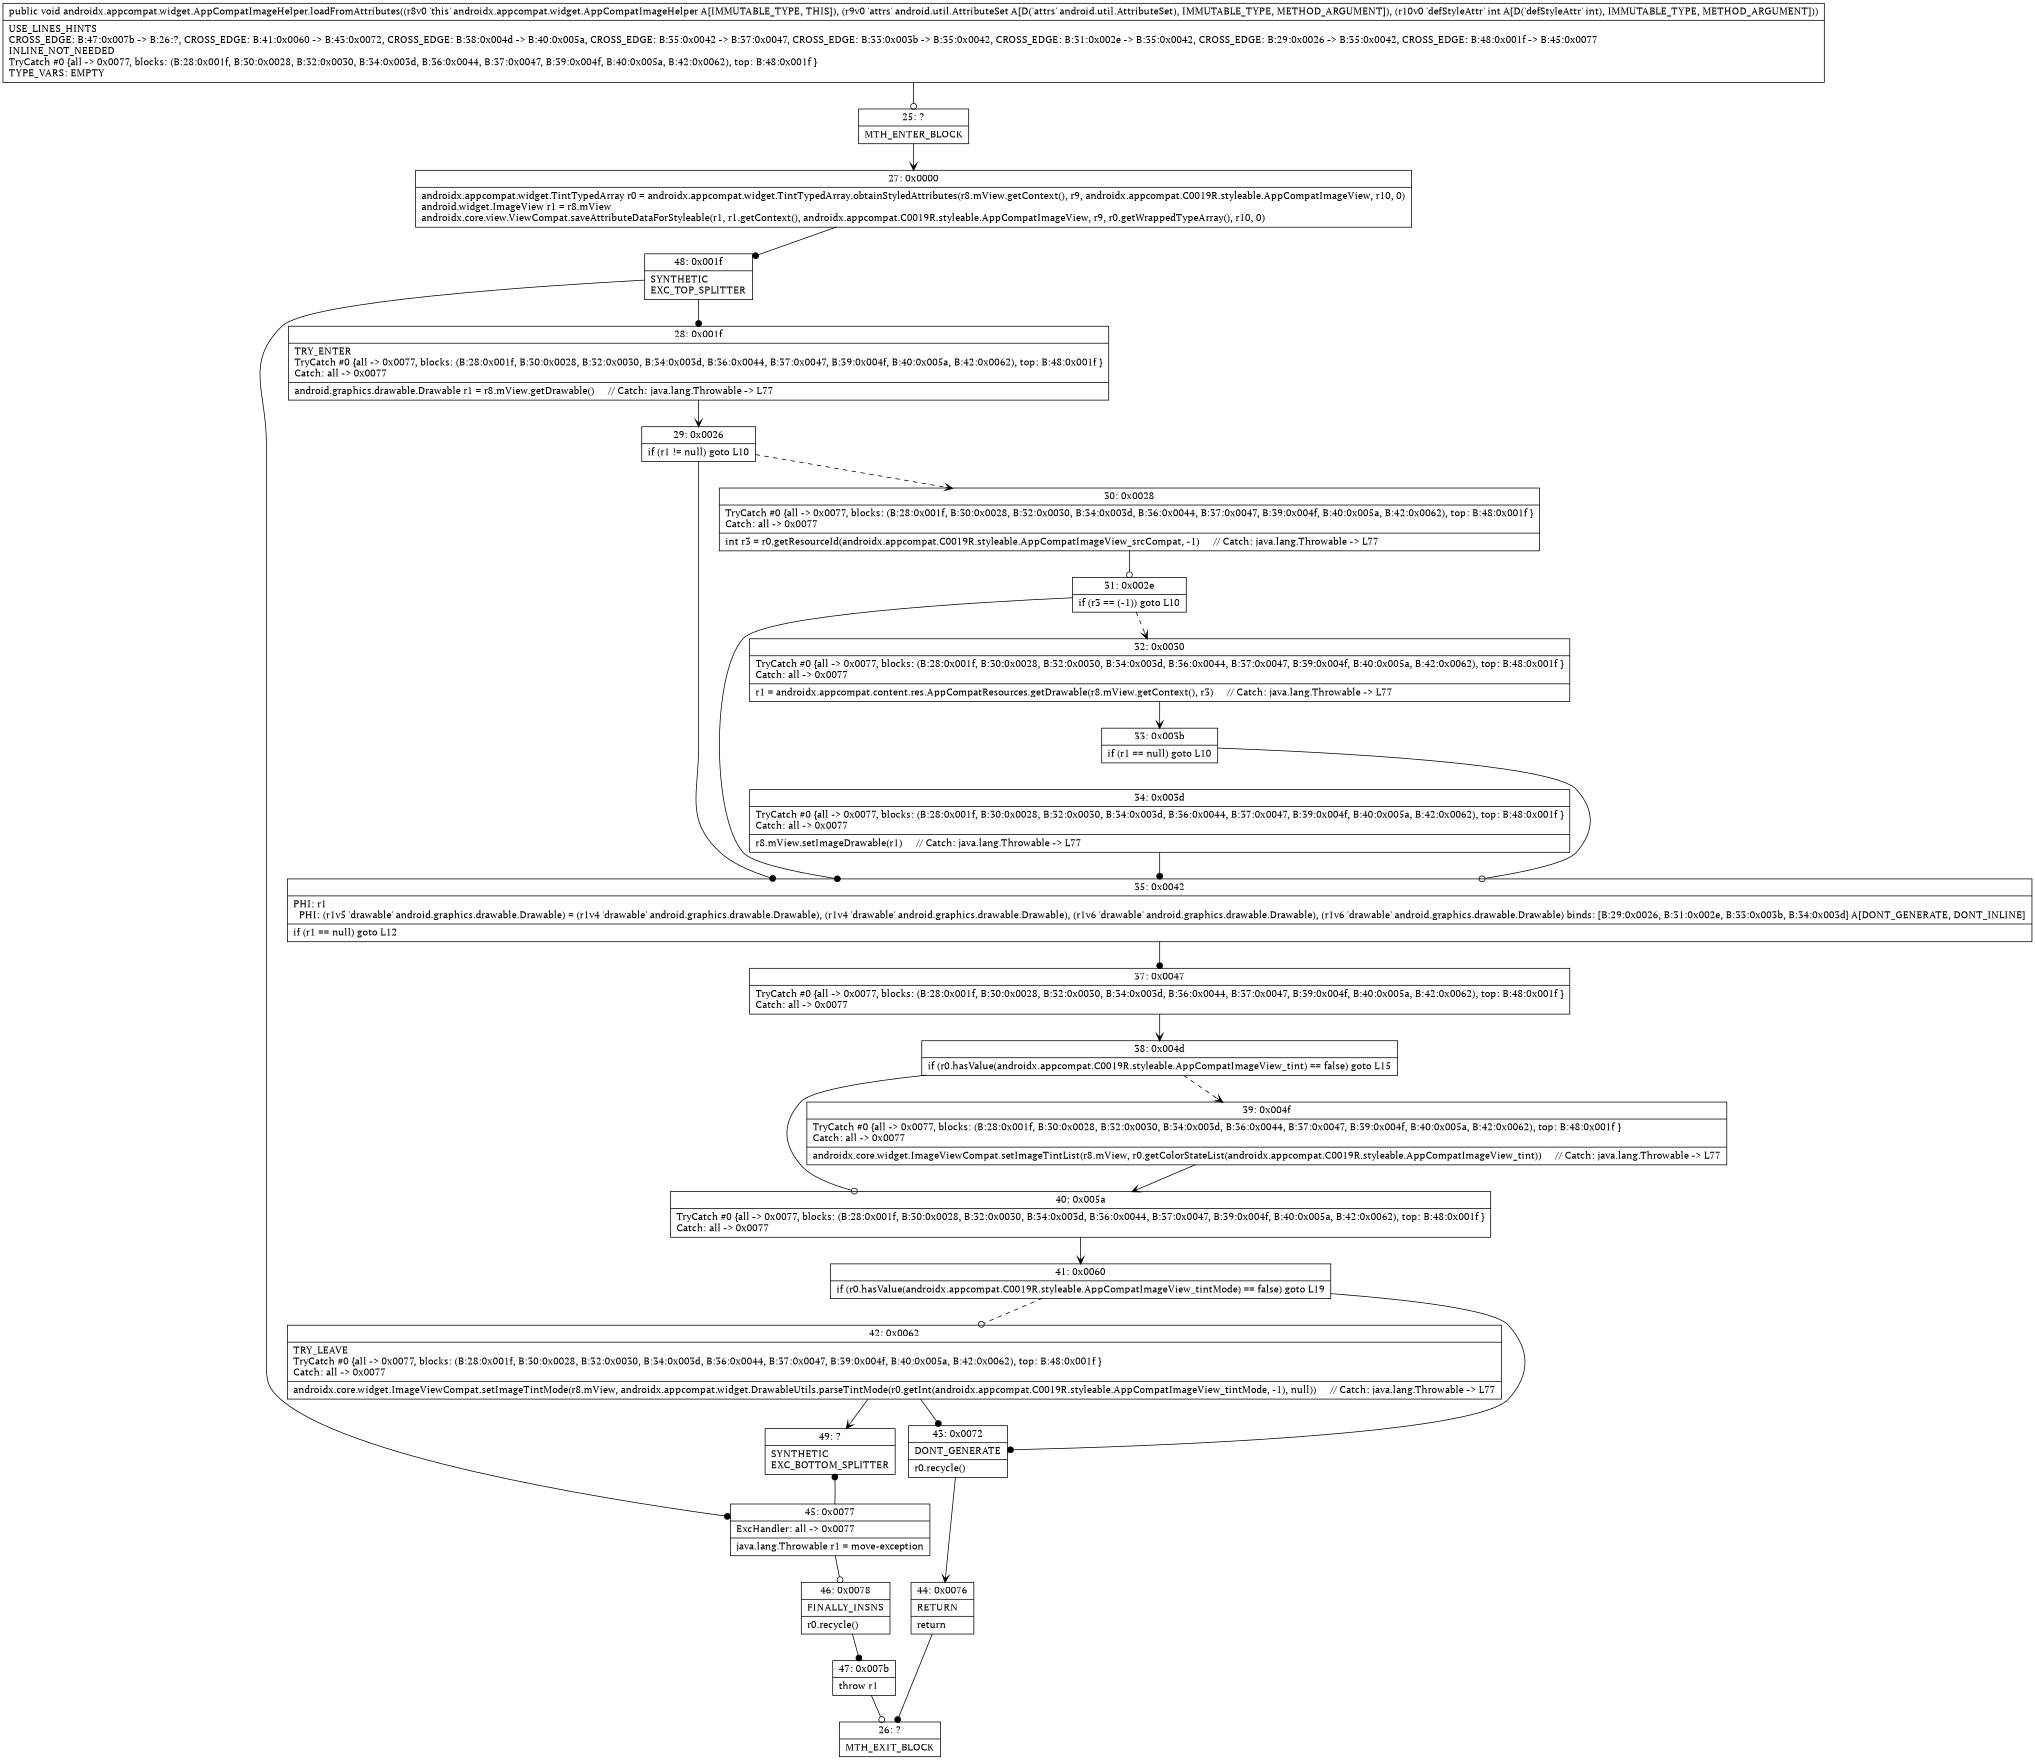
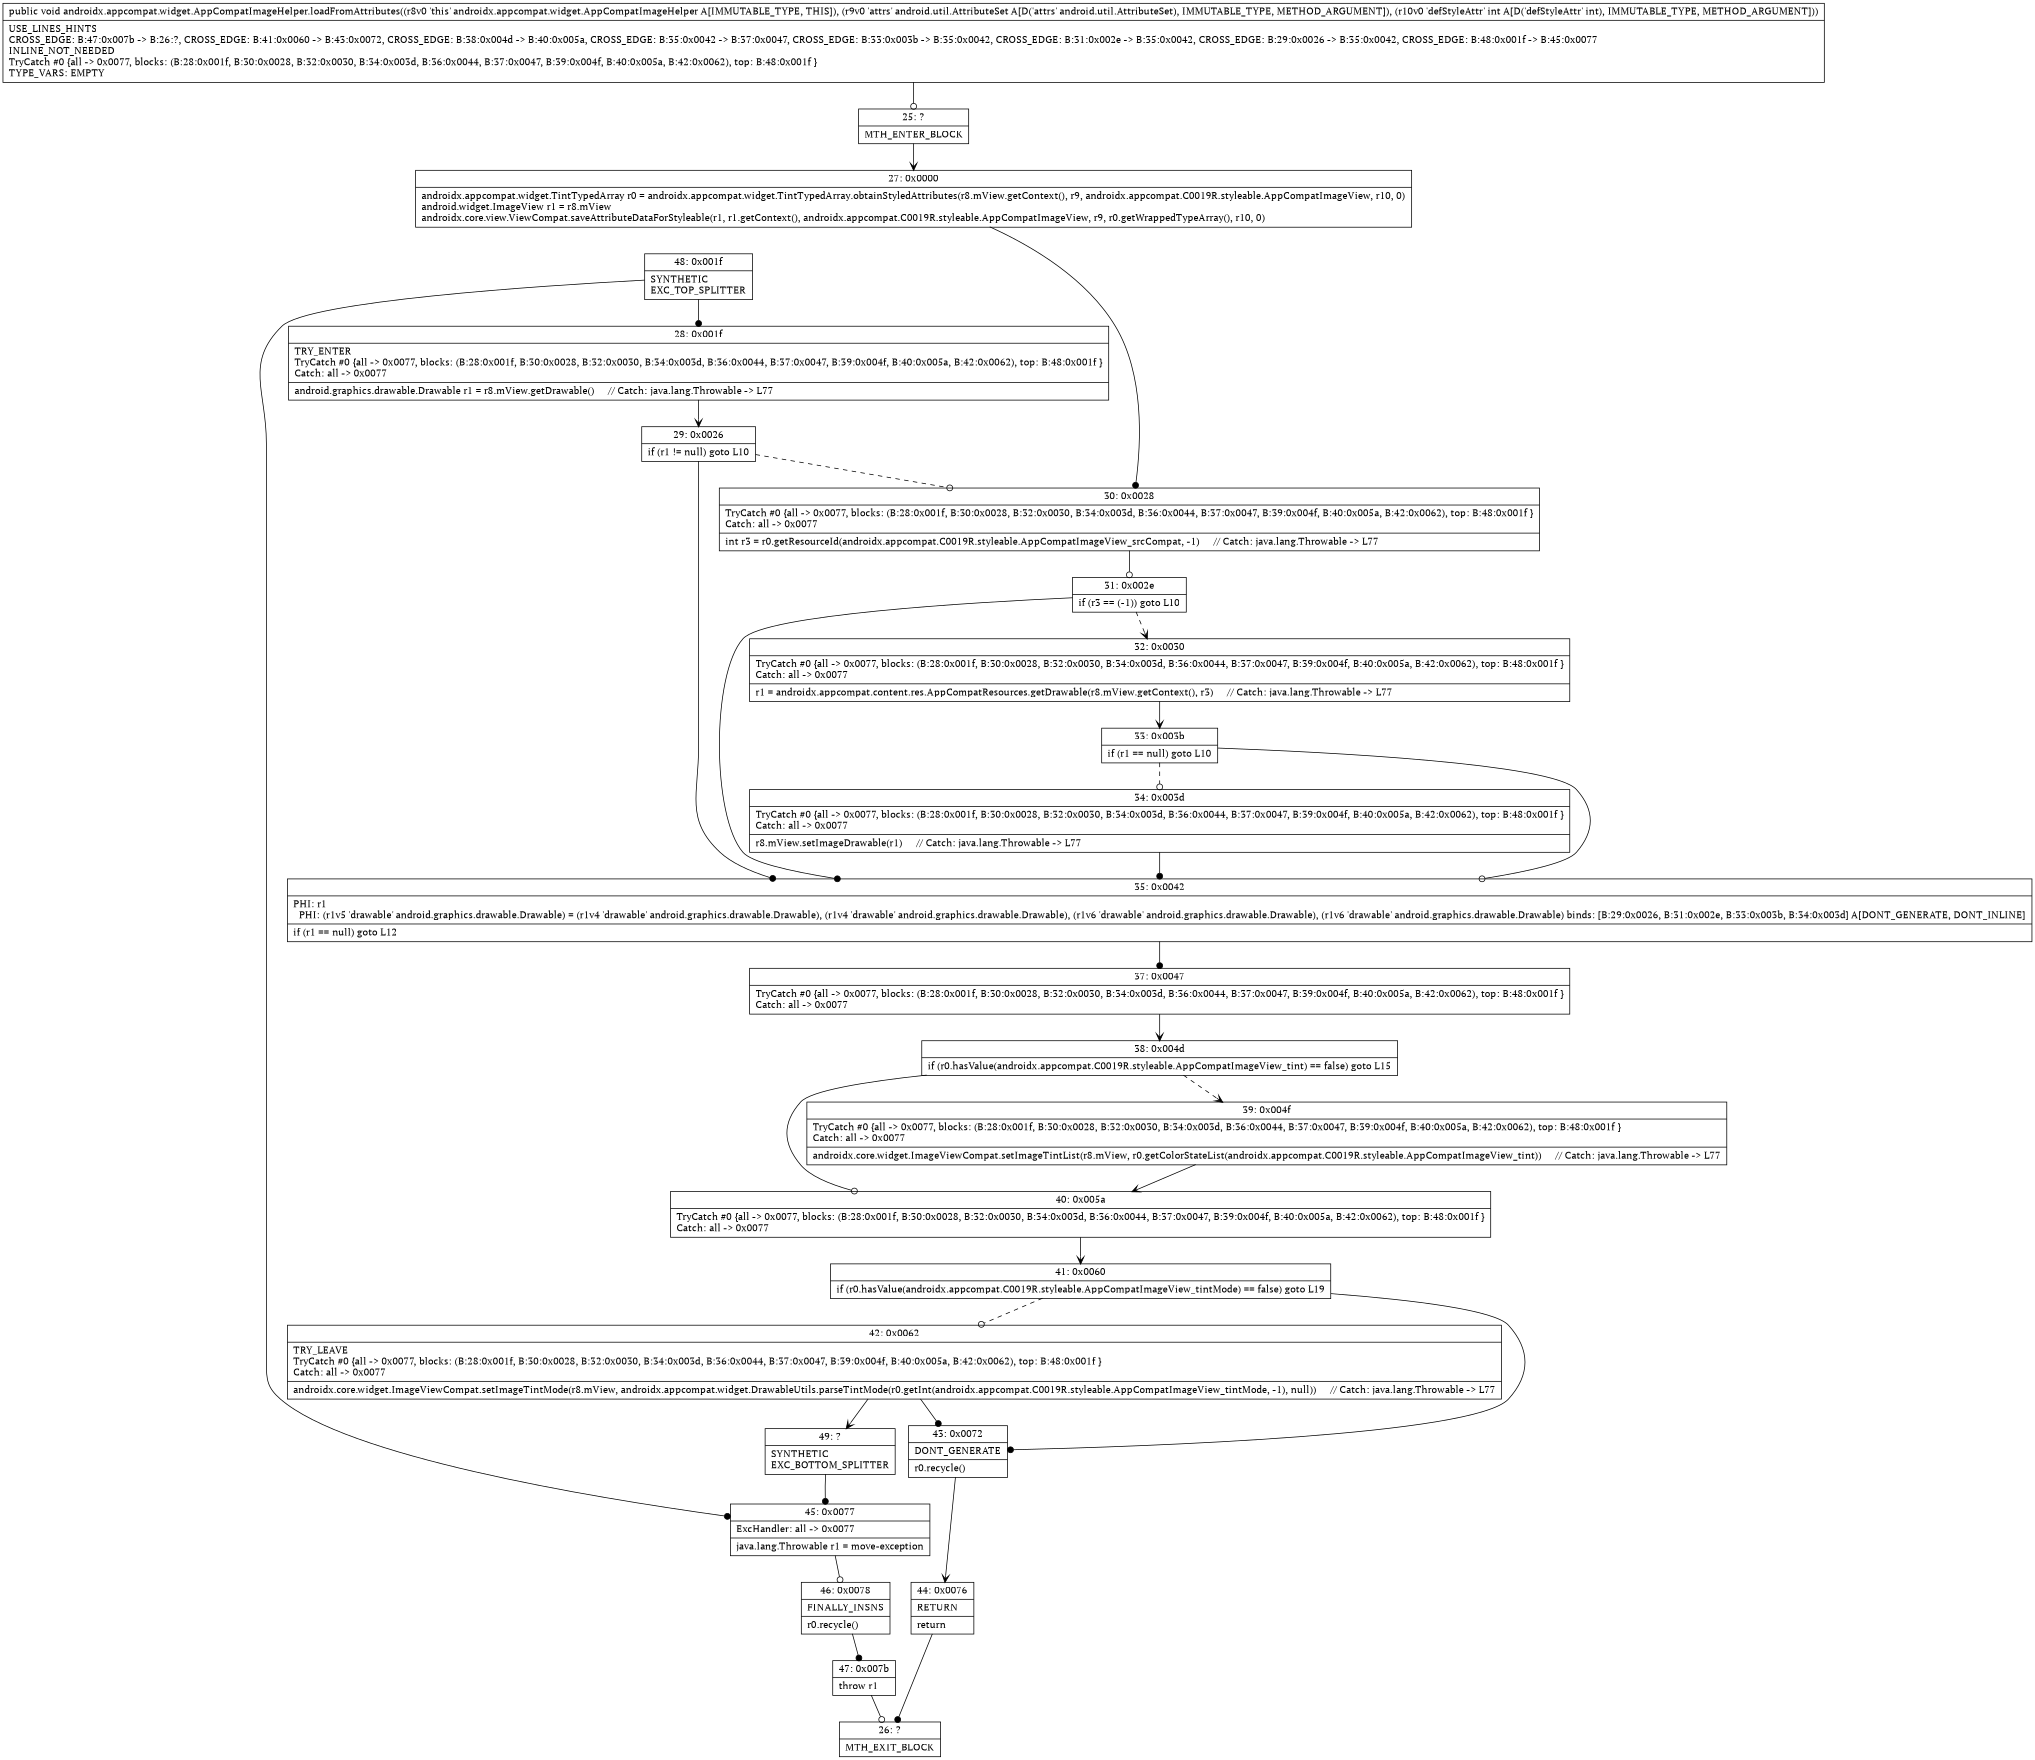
  digraph {
    fontname="PT Serif"
    node [fontname="PT Serif" shape=record]
    edge [arrowhead=dot fontname="PT Serif"]
    n1 [label="{25\:\ ?|MTH_ENTER_BLOCK\l}"]
    n2 [label="{27\:\ 0x0000|androidx.appcompat.widget.TintTypedArray r0 = androidx.appcompat.widget.TintTypedArray.obtainStyledAttributes(r8.mView.getContext(), r9, androidx.appcompat.C0019R.styleable.AppCompatImageView, r10, 0)\landroid.widget.ImageView r1 = r8.mView\landroidx.core.view.ViewCompat.saveAttributeDataForStyleable(r1, r1.getContext(), androidx.appcompat.C0019R.styleable.AppCompatImageView, r9, r0.getWrappedTypeArray(), r10, 0)\l}"]
    n3 [label="{48\:\ 0x001f|SYNTHETIC\lEXC_TOP_SPLITTER\l}"]
    n4 [label="{28\:\ 0x001f|TRY_ENTER\lTryCatch #0 \{all \-\> 0x0077, blocks: (B:28:0x001f, B:30:0x0028, B:32:0x0030, B:34:0x003d, B:36:0x0044, B:37:0x0047, B:39:0x004f, B:40:0x005a, B:42:0x0062), top: B:48:0x001f \}\lCatch: all \-\> 0x0077\l|android.graphics.drawable.Drawable r1 = r8.mView.getDrawable()     \/\/ Catch: java.lang.Throwable \-\> L77\l}"]
    n5 [label="{45\:\ 0x0077|ExcHandler: all \-\> 0x0077\l|java.lang.Throwable r1 = move\-exception\l}"]
    n6 [label="{29\:\ 0x0026|if (r1 != null) goto L10\l}"]
    n7 [label="{46\:\ 0x0078|FINALLY_INSNS\l|r0.recycle()\l}"]
    n8 [label="{30\:\ 0x0028|TryCatch #0 \{all \-\> 0x0077, blocks: (B:28:0x001f, B:30:0x0028, B:32:0x0030, B:34:0x003d, B:36:0x0044, B:37:0x0047, B:39:0x004f, B:40:0x005a, B:42:0x0062), top: B:48:0x001f \}\lCatch: all \-\> 0x0077\l|int r3 = r0.getResourceId(androidx.appcompat.C0019R.styleable.AppCompatImageView_srcCompat, \-1)     \/\/ Catch: java.lang.Throwable \-\> L77\l}"]
    n9 [label="{35\:\ 0x0042|PHI: r1 \l  PHI: (r1v5 'drawable' android.graphics.drawable.Drawable) = (r1v4 'drawable' android.graphics.drawable.Drawable), (r1v4 'drawable' android.graphics.drawable.Drawable), (r1v6 'drawable' android.graphics.drawable.Drawable), (r1v6 'drawable' android.graphics.drawable.Drawable) binds: [B:29:0x0026, B:31:0x002e, B:33:0x003b, B:34:0x003d] A[DONT_GENERATE, DONT_INLINE]\l|if (r1 == null) goto L12\l}"]
    n10 [label="{31\:\ 0x002e|if (r3 == (\-1)) goto L10\l}"]
    n11 [label="{37\:\ 0x0047|TryCatch #0 \{all \-\> 0x0077, blocks: (B:28:0x001f, B:30:0x0028, B:32:0x0030, B:34:0x003d, B:36:0x0044, B:37:0x0047, B:39:0x004f, B:40:0x005a, B:42:0x0062), top: B:48:0x001f \}\lCatch: all \-\> 0x0077\l}"]
    n12 [label="{32\:\ 0x0030|TryCatch #0 \{all \-\> 0x0077, blocks: (B:28:0x001f, B:30:0x0028, B:32:0x0030, B:34:0x003d, B:36:0x0044, B:37:0x0047, B:39:0x004f, B:40:0x005a, B:42:0x0062), top: B:48:0x001f \}\lCatch: all \-\> 0x0077\l|r1 = androidx.appcompat.content.res.AppCompatResources.getDrawable(r8.mView.getContext(), r3)     \/\/ Catch: java.lang.Throwable \-\> L77\l}"]
    n13 [label="{33\:\ 0x003b|if (r1 == null) goto L10\l}"]
    n14 [label="{34\:\ 0x003d|TryCatch #0 \{all \-\> 0x0077, blocks: (B:28:0x001f, B:30:0x0028, B:32:0x0030, B:34:0x003d, B:36:0x0044, B:37:0x0047, B:39:0x004f, B:40:0x005a, B:42:0x0062), top: B:48:0x001f \}\lCatch: all \-\> 0x0077\l|r8.mView.setImageDrawable(r1)     \/\/ Catch: java.lang.Throwable \-\> L77\l}"]
    n15 [label="{38\:\ 0x004d|if (r0.hasValue(androidx.appcompat.C0019R.styleable.AppCompatImageView_tint) == false) goto L15\l}"]
    n16 [label="{39\:\ 0x004f|TryCatch #0 \{all \-\> 0x0077, blocks: (B:28:0x001f, B:30:0x0028, B:32:0x0030, B:34:0x003d, B:36:0x0044, B:37:0x0047, B:39:0x004f, B:40:0x005a, B:42:0x0062), top: B:48:0x001f \}\lCatch: all \-\> 0x0077\l|androidx.core.widget.ImageViewCompat.setImageTintList(r8.mView, r0.getColorStateList(androidx.appcompat.C0019R.styleable.AppCompatImageView_tint))     \/\/ Catch: java.lang.Throwable \-\> L77\l}"]
    n17 [label="{40\:\ 0x005a|TryCatch #0 \{all \-\> 0x0077, blocks: (B:28:0x001f, B:30:0x0028, B:32:0x0030, B:34:0x003d, B:36:0x0044, B:37:0x0047, B:39:0x004f, B:40:0x005a, B:42:0x0062), top: B:48:0x001f \}\lCatch: all \-\> 0x0077\l}"]
    n18 [label="{41\:\ 0x0060|if (r0.hasValue(androidx.appcompat.C0019R.styleable.AppCompatImageView_tintMode) == false) goto L19\l}"]
    n19 [label="{42\:\ 0x0062|TRY_LEAVE\lTryCatch #0 \{all \-\> 0x0077, blocks: (B:28:0x001f, B:30:0x0028, B:32:0x0030, B:34:0x003d, B:36:0x0044, B:37:0x0047, B:39:0x004f, B:40:0x005a, B:42:0x0062), top: B:48:0x001f \}\lCatch: all \-\> 0x0077\l|androidx.core.widget.ImageViewCompat.setImageTintMode(r8.mView, androidx.appcompat.widget.DrawableUtils.parseTintMode(r0.getInt(androidx.appcompat.C0019R.styleable.AppCompatImageView_tintMode, \-1), null))     \/\/ Catch: java.lang.Throwable \-\> L77\l}"]
    n20 [label="{43\:\ 0x0072|DONT_GENERATE\l|r0.recycle()\l}"]
    n21 [label="{49\:\ ?|SYNTHETIC\lEXC_BOTTOM_SPLITTER\l}"]
    n22 [label="{44\:\ 0x0076|RETURN\l|return\l}"]
    n23 [label="{26\:\ ?|MTH_EXIT_BLOCK\l}"]
    n24 [label="{47\:\ 0x007b|throw r1\l}"]
    n25 [label="{public void androidx.appcompat.widget.AppCompatImageHelper.loadFromAttributes((r8v0 'this' androidx.appcompat.widget.AppCompatImageHelper A[IMMUTABLE_TYPE, THIS]), (r9v0 'attrs' android.util.AttributeSet A[D('attrs' android.util.AttributeSet), IMMUTABLE_TYPE, METHOD_ARGUMENT]), (r10v0 'defStyleAttr' int A[D('defStyleAttr' int), IMMUTABLE_TYPE, METHOD_ARGUMENT]))  | USE_LINES_HINTS\lCROSS_EDGE: B:47:0x007b \-\> B:26:?, CROSS_EDGE: B:41:0x0060 \-\> B:43:0x0072, CROSS_EDGE: B:38:0x004d \-\> B:40:0x005a, CROSS_EDGE: B:35:0x0042 \-\> B:37:0x0047, CROSS_EDGE: B:33:0x003b \-\> B:35:0x0042, CROSS_EDGE: B:31:0x002e \-\> B:35:0x0042, CROSS_EDGE: B:29:0x0026 \-\> B:35:0x0042, CROSS_EDGE: B:48:0x001f \-\> B:45:0x0077\lINLINE_NOT_NEEDED\lTryCatch #0 \{all \-\> 0x0077, blocks: (B:28:0x001f, B:30:0x0028, B:32:0x0030, B:34:0x003d, B:36:0x0044, B:37:0x0047, B:39:0x004f, B:40:0x005a, B:42:0x0062), top: B:48:0x001f \}\lTYPE_VARS: EMPTY\l}"]
    n1 -> n2 [arrowhead=vee]
-   n2 -> n3
+   n2 -> n8
    n3 -> n4
    n3 -> n5
    n4 -> n6 [arrowhead=vee]
    n5 -> n7 [arrowhead=odot]
-   n6 -> n8 [arrowhead=vee style=dashed]
+   n6 -> n8 [arrowhead=odot style=dashed]
    n6 -> n9
    n7 -> n24
    n8 -> n10 [arrowhead=odot]
    n9 -> n11
    n10 -> n9
    n10 -> n12 [arrowhead=vee style=dashed]
    n11 -> n15 [arrowhead=vee]
    n12 -> n13 [arrowhead=vee]
    n13 -> n9 [arrowhead=odot]
+   n13 -> n14 [arrowhead=odot style=dashed]
    n14 -> n9
    n15 -> n16 [arrowhead=vee style=dashed]
    n15 -> n17 [arrowhead=odot]
    n16 -> n17 [arrowhead=vee]
    n17 -> n18 [arrowhead=vee]
    n18 -> n19 [arrowhead=odot style=dashed]
    n18 -> n20
    n19 -> n20
    n19 -> n21 [arrowhead=vee]
    n20 -> n22 [arrowhead=vee]
-   n5 -> n21
+   n21 -> n5
    n22 -> n23
    n24 -> n23 [arrowhead=odot]
    n25 -> n1 [arrowhead=odot]
  }
